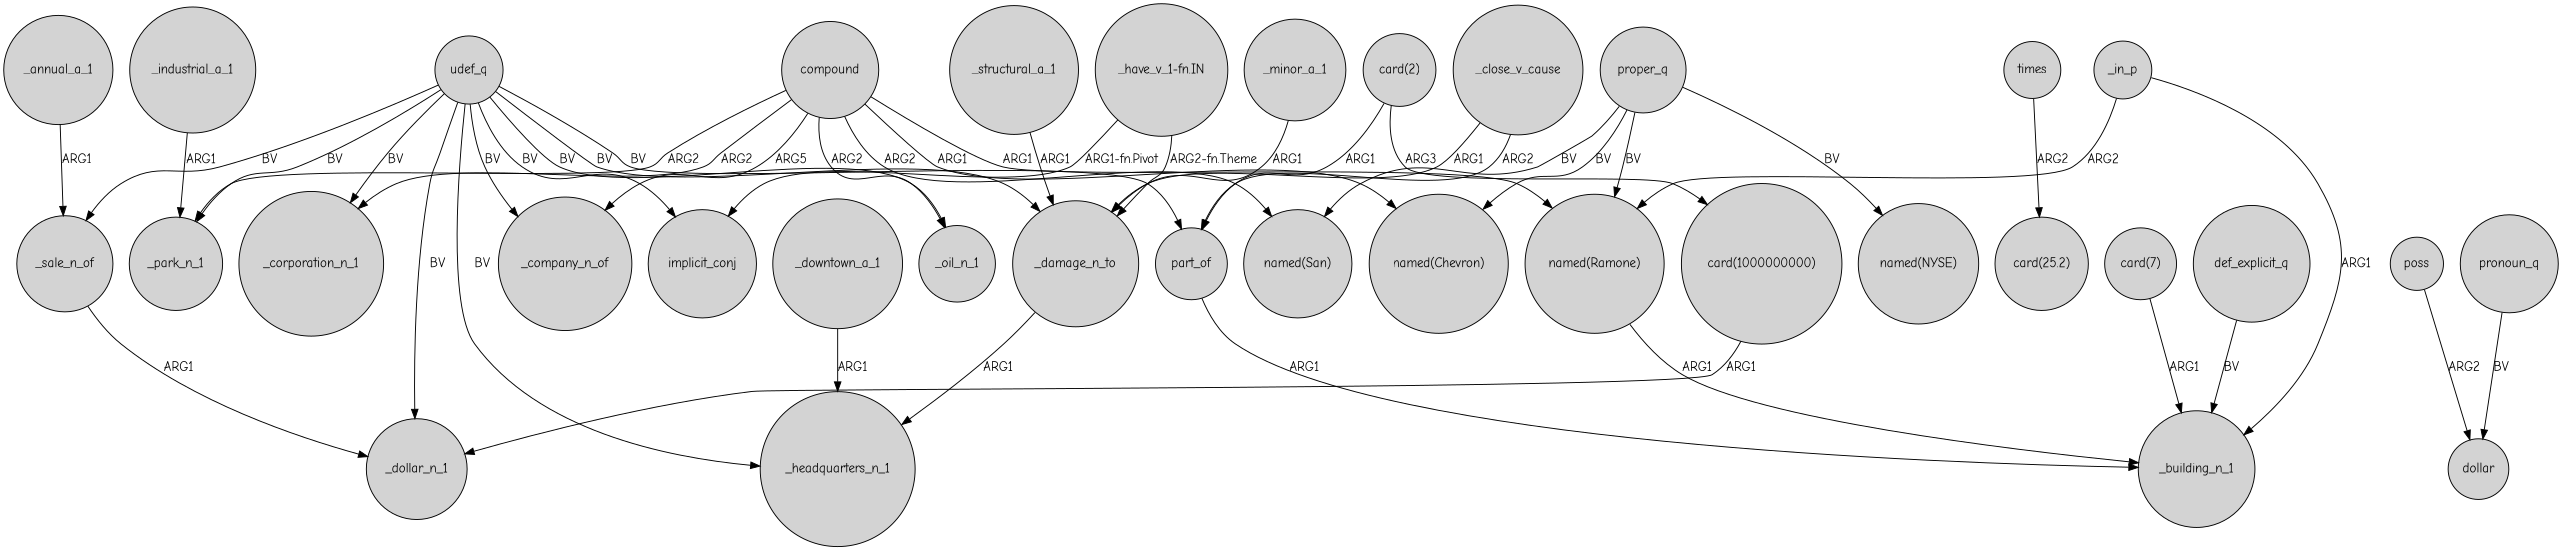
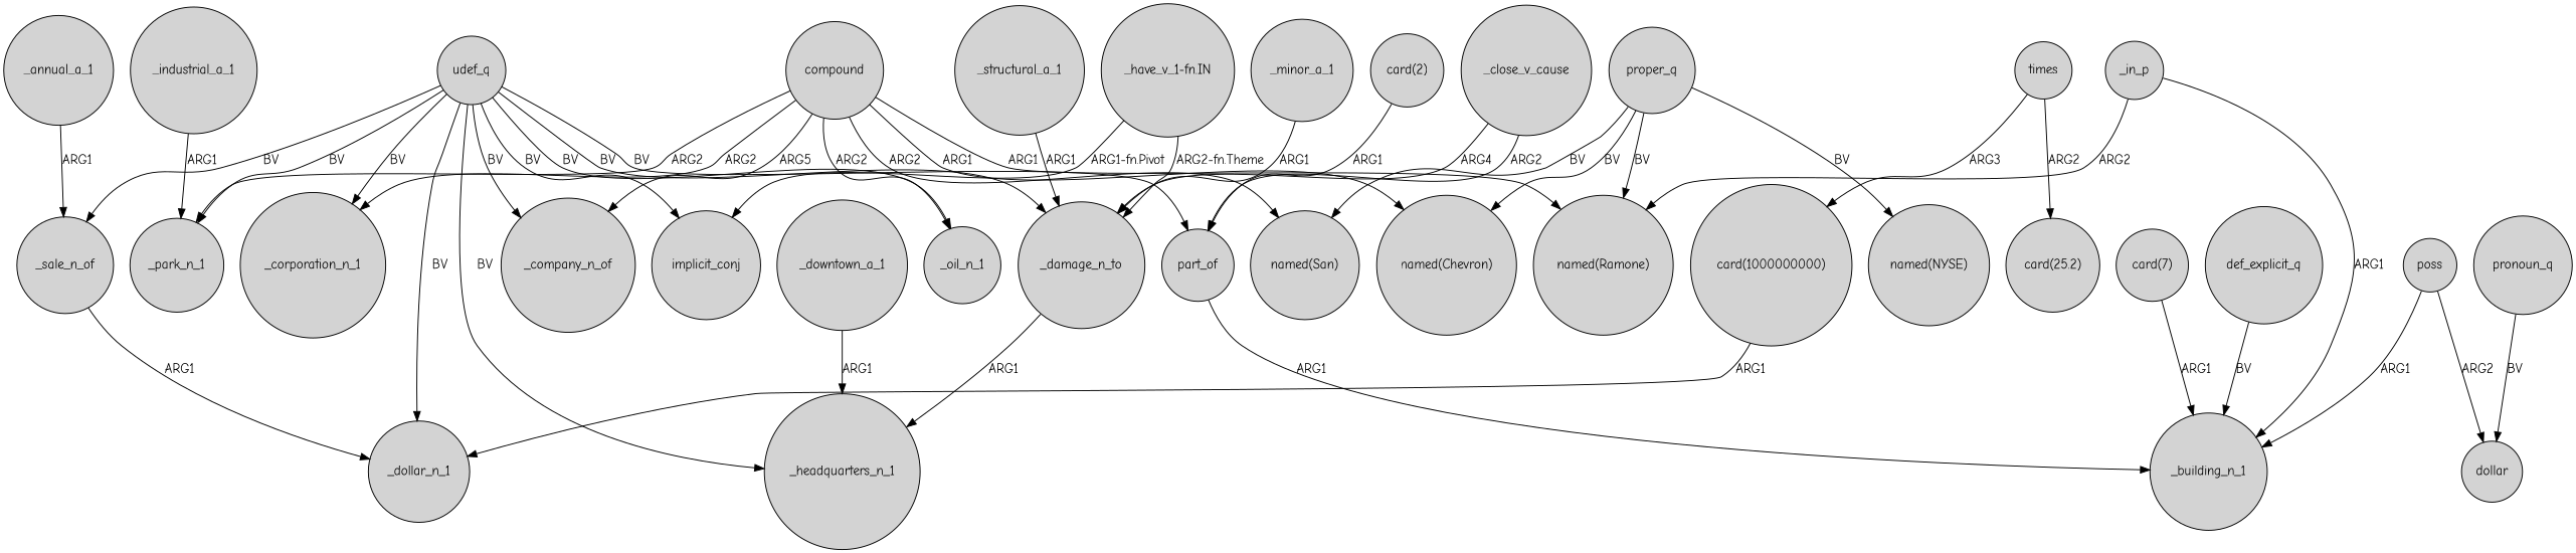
  digraph {
    fontname="Comic Neue"
    node [fontname="Comic Neue" shape=circle style=filled]
    edge [fontname="Comic Neue"]
    _industrial_a_1
    _park_n_1
    _close_v_cause
    _damage_n_to
    part_of
    _headquarters_n_1
    _building_n_1
    udef_q
    _corporation_n_1
    implicit_conj
    _sale_n_of
    _oil_n_1
    _company_n_of
    _dollar_n_1
    _in_p
    "named(Ramone)"
    times
    "card(25.2)"
    "card(1000000000)"
    poss
    n21 [label=dollar]
    proper_q
    "named(San)"
    "named(Chevron)"
    "named(NYSE)"
    compound
    "card(2)"
    "card(7)"
    _annual_a_1
    pronoun_q
    "_have_v_1-fn.IN"
    _structural_a_1
    _minor_a_1
    _downtown_a_1
    def_explicit_q
    _industrial_a_1 -> _park_n_1 [label=ARG1]
-   _close_v_cause -> _damage_n_to [label=ARG1]
+   _close_v_cause -> _damage_n_to [label=ARG4]
    _close_v_cause -> part_of [label=ARG2]
    _damage_n_to -> _headquarters_n_1 [label=ARG1]
    part_of -> _building_n_1 [label=ARG1]
    udef_q -> _park_n_1 [label=BV]
    udef_q -> _damage_n_to [label=BV]
    udef_q -> part_of [label=BV]
    udef_q -> _headquarters_n_1 [label=BV]
    udef_q -> _corporation_n_1 [label=BV]
    udef_q -> implicit_conj [label=BV]
    udef_q -> _sale_n_of [label=BV]
    udef_q -> _oil_n_1 [label=BV]
    udef_q -> _company_n_of [label=BV]
    udef_q -> _dollar_n_1 [label=BV]
    _sale_n_of -> _dollar_n_1 [label=ARG1]
    _in_p -> _building_n_1 [label=ARG1]
    _in_p -> "named(Ramone)" [label=ARG2]
    times -> "card(25.2)" [label=ARG2]
-   "card(2)" -> "card(1000000000)" [label=ARG3]
+   times -> "card(1000000000)" [label=ARG3]
    "card(1000000000)" -> _dollar_n_1 [label=ARG1]
-   "named(Ramone)" -> _building_n_1 [label=ARG1]
+   poss -> _building_n_1 [label=ARG1]
    poss -> n21 [label=ARG2]
    proper_q -> "named(Ramone)" [label=BV]
    proper_q -> "named(San)" [label=BV]
    proper_q -> "named(Chevron)" [label=BV]
    proper_q -> "named(NYSE)" [label=BV]
    compound -> _park_n_1 [label=ARG2]
    compound -> _corporation_n_1 [label=ARG2]
    compound -> _oil_n_1 [label=ARG2]
    compound -> _company_n_of [label=ARG5]
    compound -> "named(Ramone)" [label=ARG1]
    compound -> "named(San)" [label=ARG2]
    compound -> "named(Chevron)" [label=ARG1]
    "card(2)" -> part_of [label=ARG1]
    "card(7)" -> _building_n_1 [label=ARG1]
    _annual_a_1 -> _sale_n_of [label=ARG1]
    pronoun_q -> n21 [label=BV]
    "_have_v_1-fn.IN" -> _damage_n_to [label="ARG2-fn.Theme"]
    "_have_v_1-fn.IN" -> implicit_conj [label="ARG1-fn.Pivot"]
    _structural_a_1 -> _damage_n_to [label=ARG1]
    _minor_a_1 -> _damage_n_to [label=ARG1]
    _downtown_a_1 -> _headquarters_n_1 [label=ARG1]
    def_explicit_q -> _building_n_1 [label=BV]
  }
